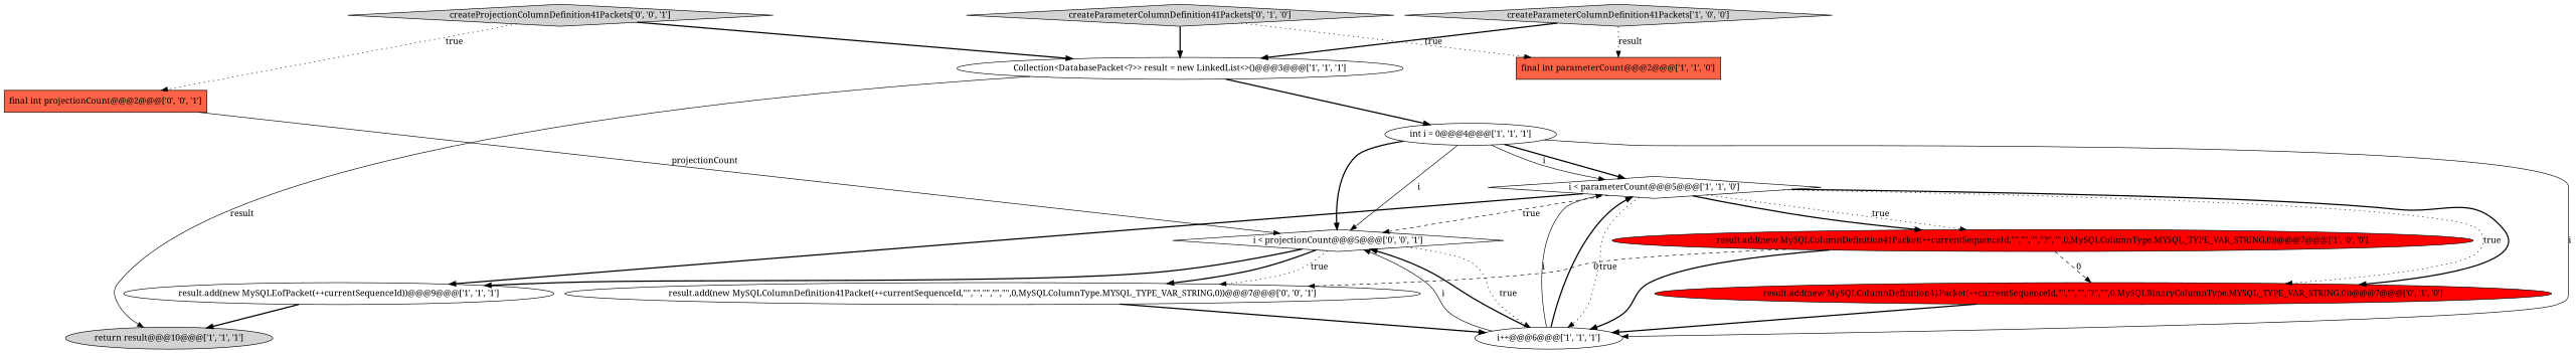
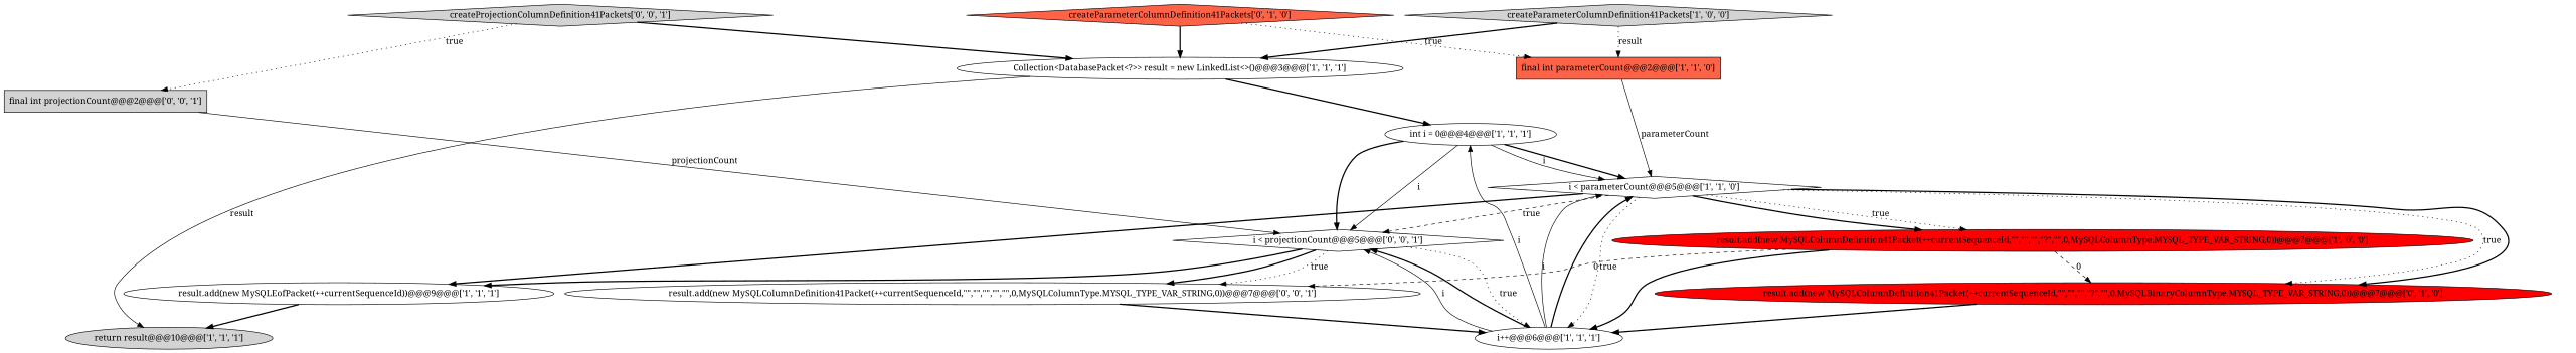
  digraph {
    fontname="Noto Serif"
    node [fillcolor=white fontname="Noto Serif" shape=ellipse style=filled]
    edge [fontname="Noto Serif" style=bold]
    n1 [label="Collection<DatabasePacket<?>> result = new LinkedList<>()@@@3@@@['1', '1', '1']"]
    n2 [fillcolor=lightgray label="return result@@@10@@@['1', '1', '1']"]
    n3 [label="int i = 0@@@4@@@['1', '1', '1']"]
    n4 [label="i < parameterCount@@@5@@@['1', '1', '0']" shape=diamond]
    n5 [label="i < projectionCount@@@5@@@['0', '0', '1']" shape=diamond]
    n6 [label="i++@@@6@@@['1', '1', '1']"]
    n7 [label="result.add(new MySQLEofPacket(++currentSequenceId))@@@9@@@['1', '1', '1']"]
    n8 [fillcolor=tomato label="final int parameterCount@@@2@@@['1', '1', '0']" shape=box]
    n9 [fillcolor=red label="result.add(new MySQLColumnDefinition41Packet(++currentSequenceId,\"\",\"\",\"\",\"?\",\"\",0,MySQLBinaryColumnType.MYSQL_TYPE_VAR_STRING,0))@@@7@@@['0', '1', '0']"]
    n10 [fillcolor=red label="result.add(new MySQLColumnDefinition41Packet(++currentSequenceId,\"\",\"\",\"\",\"?\",\"\",0,MySQLColumnType.MYSQL_TYPE_VAR_STRING,0))@@@7@@@['1', '0', '0']"]
-   n11 [fillcolor=tomato label="final int projectionCount@@@2@@@['0', '0', '1']" shape=box]
+   n11 [fillcolor=lightgray label="final int projectionCount@@@2@@@['0', '0', '1']" shape=box]
    n12 [label="result.add(new MySQLColumnDefinition41Packet(++currentSequenceId,\"\",\"\",\"\",\"\",\"\",0,MySQLColumnType.MYSQL_TYPE_VAR_STRING,0))@@@7@@@['0', '0', '1']"]
    n13 [fillcolor=lightgray label="createParameterColumnDefinition41Packets['1', '0', '0']" shape=diamond]
    n14 [fillcolor=lightgray label="createProjectionColumnDefinition41Packets['0', '0', '1']" shape=diamond]
-   n15 [fillcolor=lightgray label="createParameterColumnDefinition41Packets['0', '1', '0']" shape=diamond]
+   n15 [fillcolor=tomato label="createParameterColumnDefinition41Packets['0', '1', '0']" shape=diamond]
    n1 -> n2 [label=result style=solid]
    n1 -> n3
    n3 -> n4 [label=i style=solid]
    n3 -> n4
    n3 -> n5
    n3 -> n5 [label=i style=solid]
-   n3 -> n6 [label=i style=solid]
+   n6 -> n3 [label=i style=solid]
    n4 -> n5 [label=true style=dashed]
    n4 -> n6 [label=true style=dotted]
    n4 -> n7
    n4 -> n9 [label=true style=dotted]
    n4 -> n9
    n4 -> n10 [label=true style=dotted]
    n4 -> n10
    n5 -> n6 [label=true style=dotted]
    n5 -> n7
    n5 -> n12 [label=true style=dotted]
    n5 -> n12
    n6 -> n4 [label=i style=solid]
    n6 -> n4
    n6 -> n5 [label=i style=solid]
    n6 -> n5
    n7 -> n2
+   n8 -> n4 [label=parameterCount style=solid]
    n9 -> n6
    n10 -> n6
    n10 -> n9 [label=0 style=dashed]
    n10 -> n12 [label=0 style=dashed]
    n11 -> n5 [label=projectionCount style=solid]
    n12 -> n6
    n13 -> n1
    n13 -> n8 [label=result style=dotted]
    n14 -> n1
    n14 -> n11 [label=true style=dotted]
    n15 -> n1
    n15 -> n8 [label=true style=dotted]
  }
